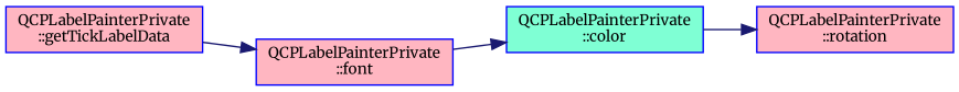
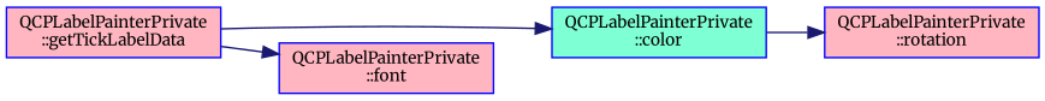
  digraph {
    fontname=Merriweather
    rankdir=LR
    node [color=blue fillcolor=lightpink fontname=Merriweather fontsize=10 shape=record style=filled]
    edge [color=midnightblue fontname=Merriweather fontsize=10 labelfontname=Helvetica labelfontsize=10 style=solid]
    n1 [fontcolor=black height=0.2 label="QCPLabelPainterPrivate\l::getTickLabelData" width=0.4]
    n2 [fillcolor=aquamarine height=0.2 label="QCPLabelPainterPrivate\l::color" width=0.4]
    n3 [height=0.2 label="QCPLabelPainterPrivate\l::font" width=0.4]
    n4 [height=0.2 label="QCPLabelPainterPrivate\l::rotation" width=0.4]
-   n3 -> n2
+   n1 -> n2
    n1 -> n3
    n2 -> n4
  }
